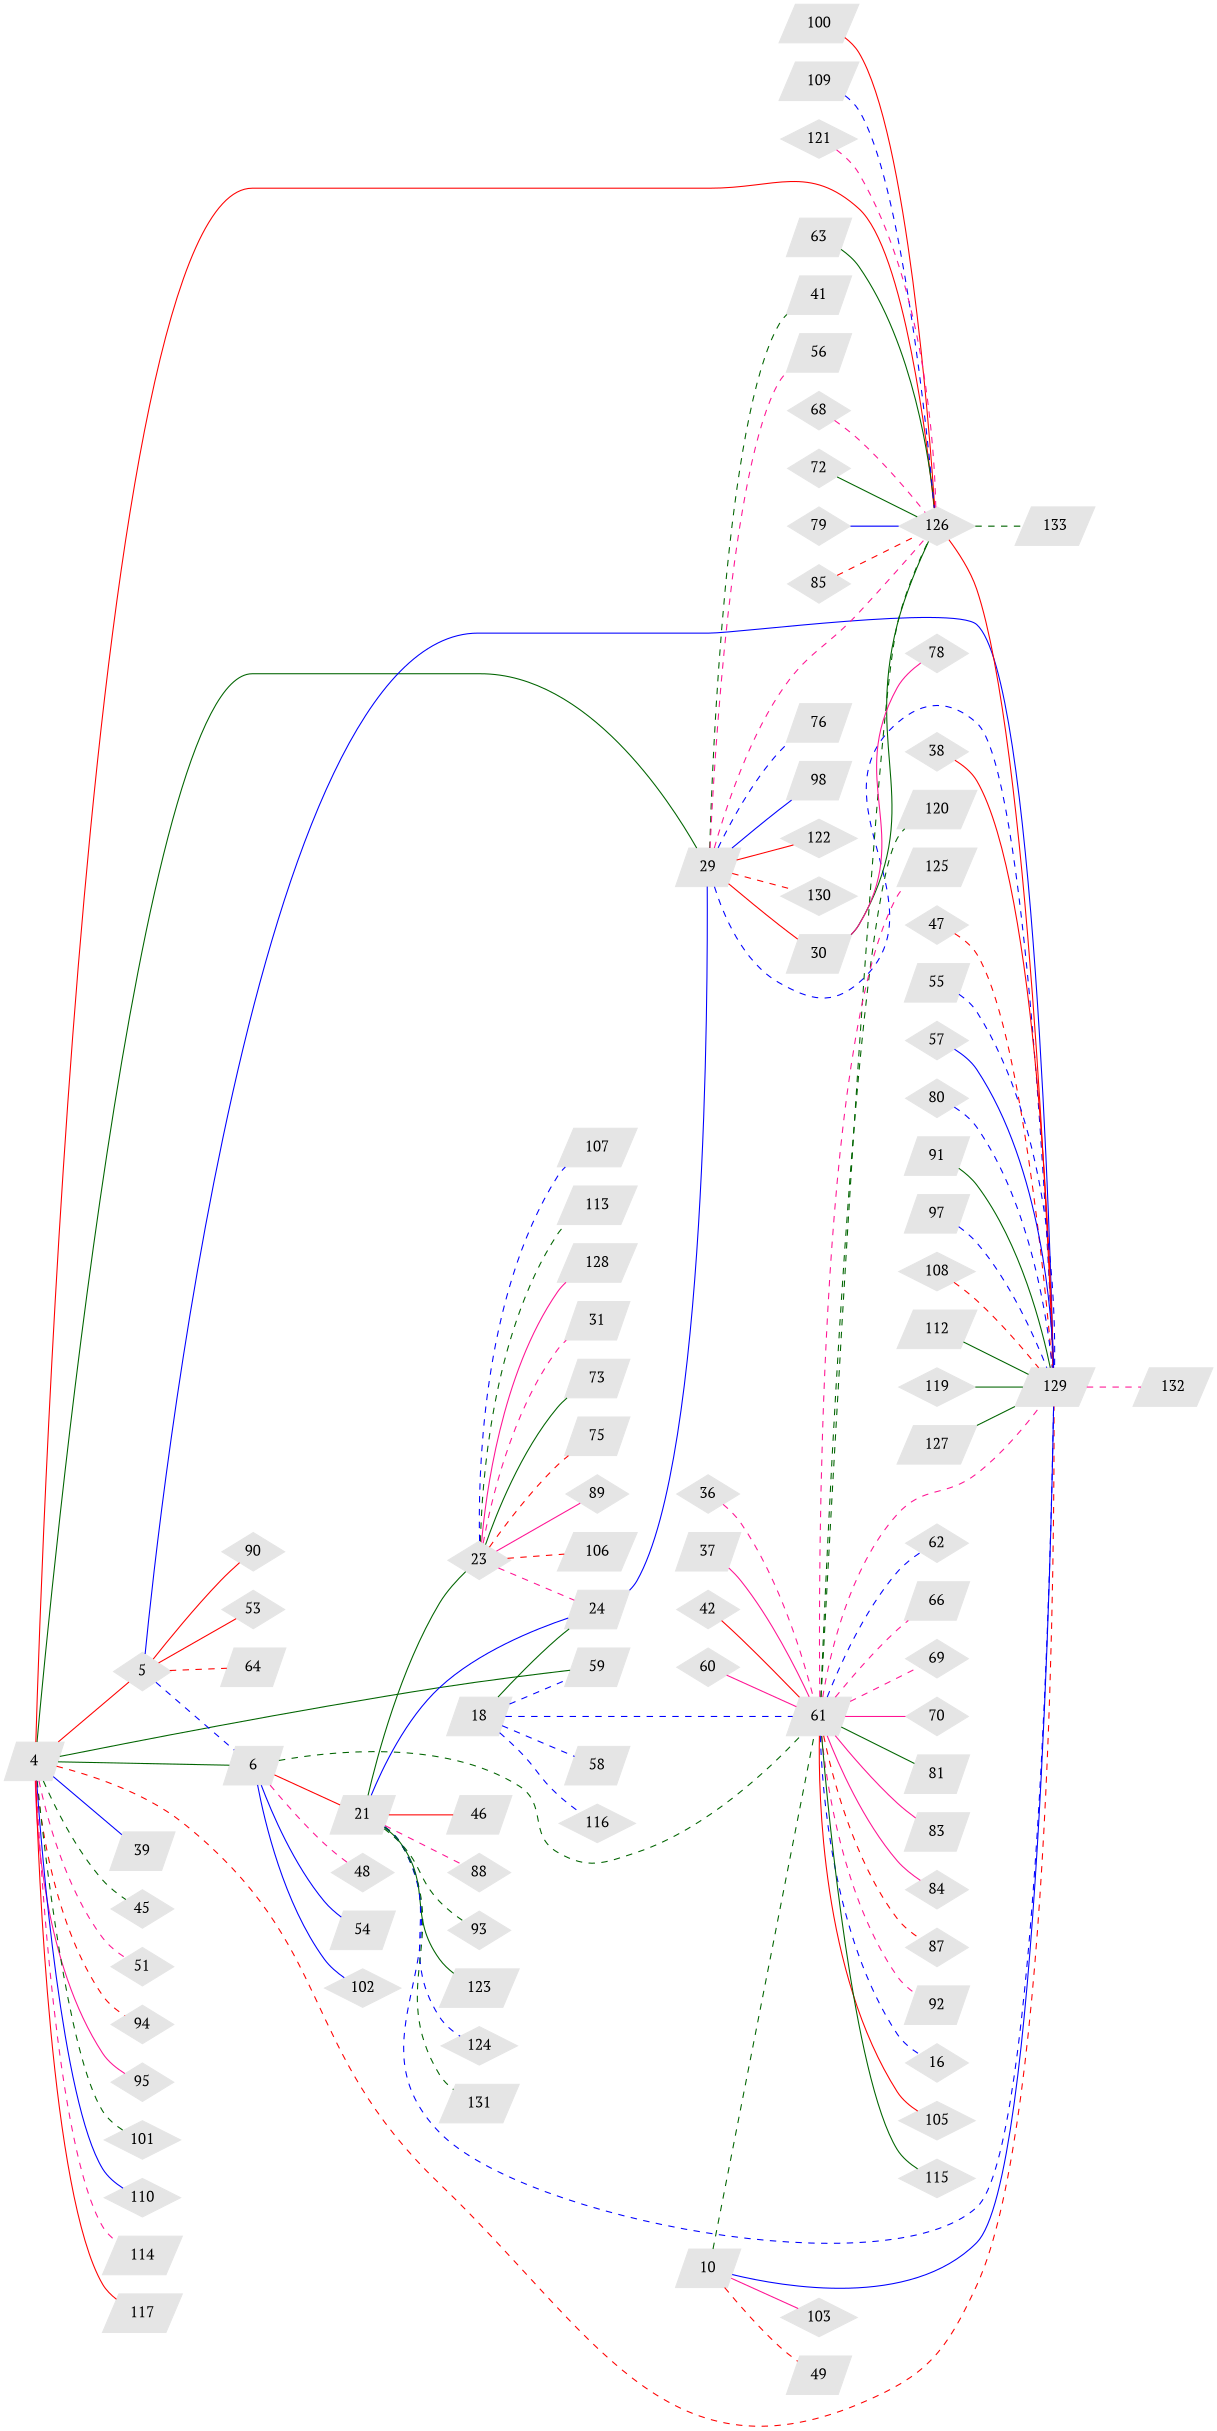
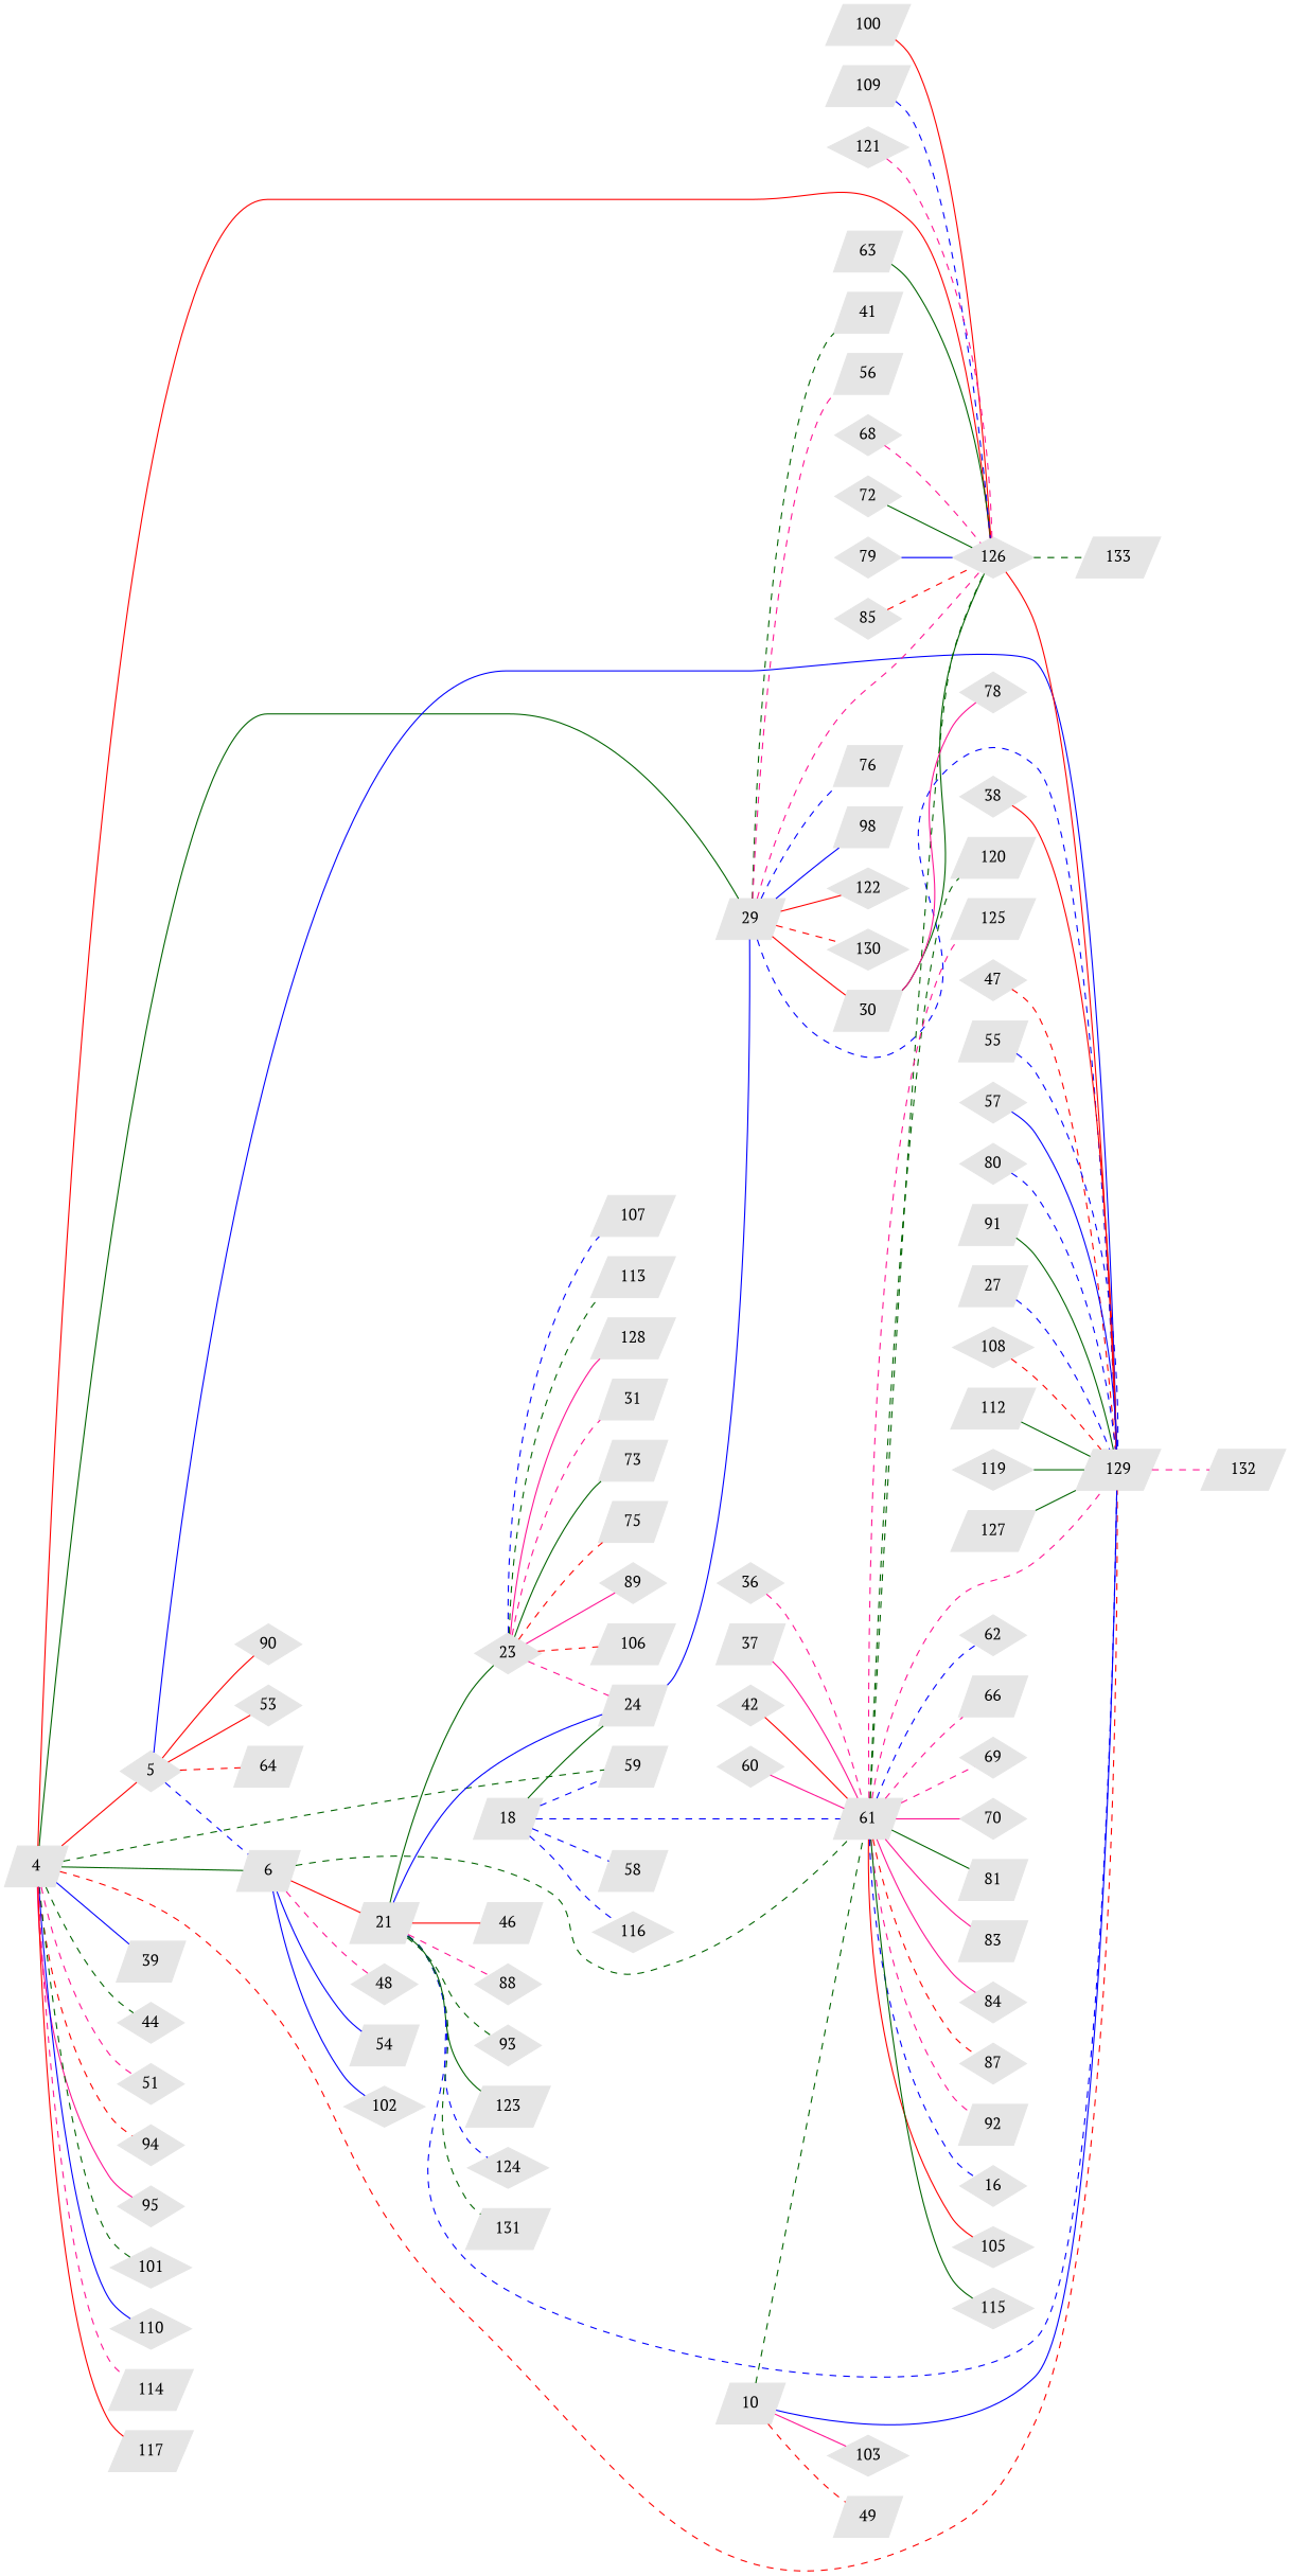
  graph {
    fontname="PT Serif"
    rankdir=LR
    node [color=gray90 fontname="PT Serif" shape=parallelogram style=filled]
    edge [color=darkgreen fontname="PT Serif" style=dashed]
    4 [super="+2"]
    5 [shape=diamond super="+3"]
    6 [super="+1"]
    29 [super="+28"]
    39
-   44 [shape=diamond label=45]
+   44 [shape=diamond]
    51 [shape=diamond]
    59
    94 [shape=diamond]
    95 [shape=diamond]
    101 [shape=diamond super="+99"]
    110 [shape=diamond]
    114
    117 [super="+104"]
    126 [shape=diamond super="+118+35+43"]
    129 [super="+12+74"]
    53 [shape=diamond]
    64
    90 [shape=diamond super="+77"]
    21 [super="+19"]
    48 [shape=diamond]
    54
    61 [super="+50+17+33"]
    102 [shape=diamond]
    30 [super="+27"]
    41
    56
    76
    98
    122 [shape=diamond]
    130 [shape=diamond]
    133
    132
    24 [super="+22"]
    23 [shape=diamond super="+20"]
    46
    88 [shape=diamond]
    93 [shape=diamond]
    123
    124 [shape=diamond]
    131
    62 [shape=diamond]
    66
    69 [shape=diamond]
    70 [shape=diamond]
    81
    83
    84 [shape=diamond]
    87 [shape=diamond]
    92
    n51 [label=16 shape=diamond]
    105 [shape=diamond]
    115 [shape=diamond]
    120
    125
    10 [super="+9"]
    49
    103 [shape=diamond super="+82"]
    18 [super="+13"]
    58
    116 [shape=diamond super="+111"]
    31
    73 [super="+40+52"]
    75
    89 [shape=diamond]
    106 [super="+71"]
    107
    113
    128
    78 [shape=diamond]
    36 [shape=diamond]
    37
    38 [shape=diamond]
    42 [shape=diamond]
    47 [shape=diamond]
    55
    57 [shape=diamond]
    60 [shape=diamond]
    63
    68 [shape=diamond]
    72 [shape=diamond]
    79 [shape=diamond super="+65"]
    80 [shape=diamond]
    85 [shape=diamond]
    91
-   97
+   97 [label=27]
    100
    108 [shape=diamond]
    109
    112 [super="+45"]
    119 [shape=diamond]
    121 [shape=diamond]
    127 [super="+34"]
    4 -- 5 [color=red style=solid weight=4]
    4 -- 6 [style=solid weight=4]
    4 -- 29 [style=solid]
    4 -- 39 [color=blue style=solid]
    4 -- 44
    4 -- 51 [color=deeppink]
-   4 -- 59 [style=solid]
+   4 -- 59
    4 -- 94 [color=red]
    4 -- 95 [color=deeppink style=solid]
    4 -- 101
    4 -- 110 [color=blue style=solid]
    4 -- 114 [color=deeppink]
    4 -- 117 [color=red style=solid]
    4 -- 126 [color=red style=solid weight=3]
    4 -- 129 [color=red]
    5 -- 6 [color=blue weight=4]
    5 -- 129 [color=blue style=solid]
    5 -- 53 [color=red style=solid]
    5 -- 64 [color=red]
    5 -- 90 [color=red style=solid]
    6 -- 21 [color=red style=solid]
    6 -- 48 [color=deeppink]
    6 -- 54 [color=blue style=solid]
    6 -- 61 [weight=2]
    6 -- 102 [color=blue style=solid]
    29 -- 126 [color=deeppink weight=3]
    29 -- 129 [color=blue]
    29 -- 30 [color=red style=solid weight=6]
    29 -- 41
    29 -- 56 [color=deeppink]
    29 -- 76 [color=blue]
    29 -- 98 [color=blue style=solid]
    29 -- 122 [color=red style=solid]
    29 -- 130 [color=red]
    126 -- 129 [color=red style=solid]
    126 -- 133
    129 -- 132 [color=deeppink]
    21 -- 129 [color=blue]
    21 -- 24 [color=blue style=solid weight=4]
    21 -- 23 [style=solid weight=4]
    21 -- 46 [color=red style=solid]
    21 -- 88 [color=deeppink]
    21 -- 93
    21 -- 123 [style=solid]
    21 -- 124 [color=blue]
    21 -- 131
    61 -- 126 [weight=2]
    61 -- 129 [color=deeppink]
    61 -- 62 [color=blue]
    61 -- 66 [color=deeppink]
    61 -- 69 [color=deeppink]
    61 -- 70 [color=deeppink style=solid]
    61 -- 81 [style=solid]
    61 -- 83 [color=deeppink style=solid]
    61 -- 84 [color=deeppink style=solid]
    61 -- 87 [color=red]
    61 -- 92 [color=deeppink]
    61 -- n51 [color=blue]
    61 -- 105 [color=red style=solid]
    61 -- 115 [style=solid]
    61 -- 120
    61 -- 125 [color=deeppink]
    30 -- 126 [style=solid weight=2]
    30 -- 78 [color=deeppink style=solid]
    24 -- 29 [color=blue style=solid]
    23 -- 24 [color=deeppink weight=4]
    23 -- 31 [color=deeppink]
    23 -- 73 [style=solid]
    23 -- 75 [color=red]
    23 -- 89 [color=deeppink style=solid]
    23 -- 106 [color=red]
    23 -- 107 [color=blue]
    23 -- 113
    23 -- 128 [color=deeppink style=solid]
    10 -- 129 [color=blue style=solid weight=8]
    10 -- 61
    10 -- 49 [color=red]
    10 -- 103 [color=deeppink style=solid]
    18 -- 59 [color=blue]
    18 -- 61 [color=blue weight=8]
    18 -- 24 [style=solid]
    18 -- 58 [color=blue]
    18 -- 116 [color=blue]
    36 -- 61 [color=deeppink]
    37 -- 61 [color=deeppink style=solid]
    38 -- 129 [color=red style=solid]
    42 -- 61 [color=red style=solid]
    47 -- 129 [color=red]
    55 -- 129 [color=blue]
    57 -- 129 [color=blue style=solid]
    60 -- 61 [color=deeppink style=solid]
    63 -- 126 [style=solid]
    68 -- 126 [color=deeppink]
    72 -- 126 [style=solid]
    79 -- 126 [color=blue style=solid]
    80 -- 129 [color=blue]
    85 -- 126 [color=red]
    91 -- 129 [style=solid]
    97 -- 129 [color=blue]
    100 -- 126 [color=red style=solid]
    108 -- 129 [color=red]
    109 -- 126 [color=blue]
    112 -- 129 [style=solid]
    119 -- 129 [style=solid]
    121 -- 126 [color=deeppink]
    127 -- 129 [style=solid]
  }
